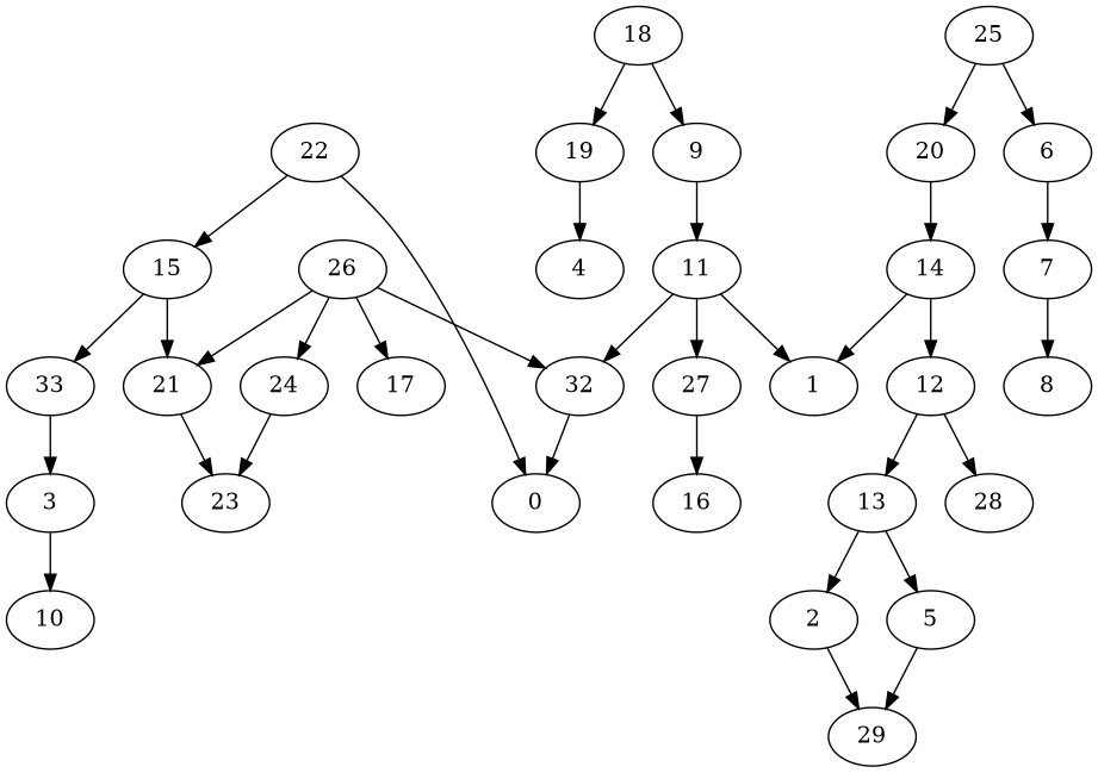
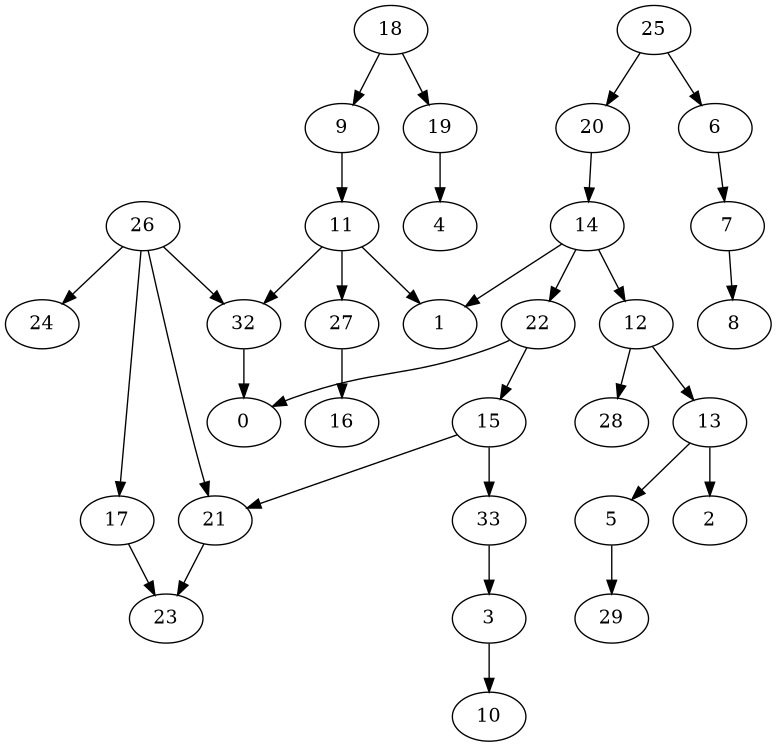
  strict digraph {
    2
    29
    3
    10
    5
    6
    7
    8
    9
    11
    1
    27
    32
    16
    0
    26
    21
    17
    24
    23
    12
    13
    28
    14
    22
    15
    n27 [label=33]
    18
    19
    4
    20
    25
-   2 -> 29
    3 -> 10
    5 -> 29
    6 -> 7
    7 -> 8
    9 -> 11
    11 -> 1
    11 -> 27
    11 -> 32
    27 -> 16
    32 -> 0
    26 -> 32
    26 -> 21
    26 -> 17
    26 -> 24
    21 -> 23
-   24 -> 23
+   17 -> 23
    12 -> 13
    12 -> 28
    13 -> 2
    13 -> 5
    14 -> 1
    14 -> 12
+   14 -> 22
    22 -> 0
    22 -> 15
    15 -> 21
    15 -> n27
    n27 -> 3
    18 -> 9
    18 -> 19
    19 -> 4
    20 -> 14
    25 -> 6
    25 -> 20
  }
